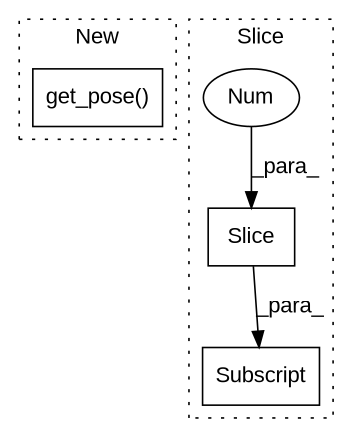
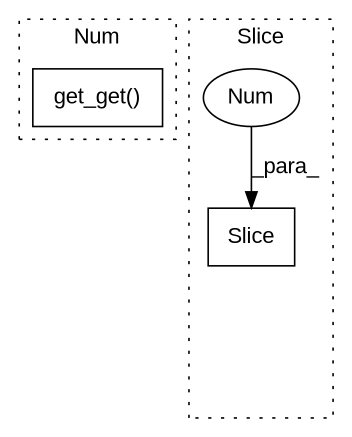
  digraph {
    fontname="Liberation Sans"
    node [fontname="Liberation Sans" l=1 shape=box]
    edge [fontname="Liberation Sans"]
-   n1 [a=75 l="14,1" label="get_pose()" s="1211,1233"]
+   n1 [a=75 l="14,1" label="get_get()" s="1211,1233"]
    n2 [a=80 label=Slice s=887]
-   n3 [a=63 l="16,0" label=Subscript s="875,0"]
    n4 [a=76 label=Num s=889 shape=ellipse]
    subgraph cluster_1 {
-     label=New
+     label=Num
      style=dotted
      n1
    }
    subgraph cluster_2 {
      label=Slice
      style=dotted
      n2
-     n3
      n4
    }
-   n2 -> n3 [label=_para_]
    n4 -> n2 [label=_para_]
  }
